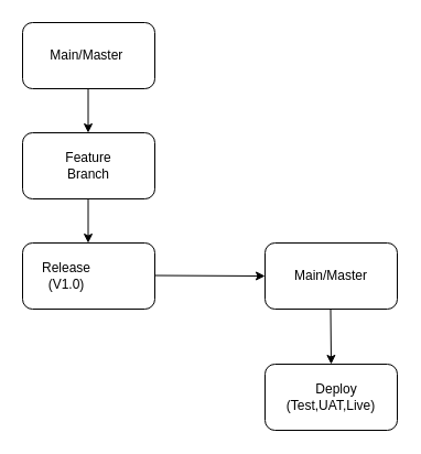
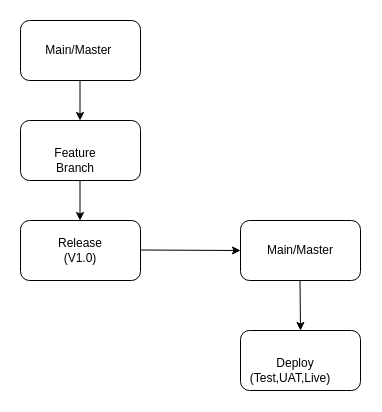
  <mxCell id="0" />
  <mxCell id="1" parent="0" />
  <mxCell id="2" value="" style="rounded=1;whiteSpace=wrap;html=1;" vertex="1" parent="1"><mxGeometry x="20" y="20" width="120" height="60" as="geometry" /></mxCell>
  <mxCell id="3" value="" style="rounded=1;whiteSpace=wrap;html=1;" vertex="1" parent="1"><mxGeometry x="240" y="220" width="120" height="60" as="geometry" /></mxCell>
  <mxCell id="4" value="" style="rounded=1;whiteSpace=wrap;html=1;" vertex="1" parent="1"><mxGeometry x="20" y="220" width="120" height="60" as="geometry" /></mxCell>
  <mxCell id="5" value="" style="rounded=1;whiteSpace=wrap;html=1;" vertex="1" parent="1"><mxGeometry x="20" y="120" width="120" height="60" as="geometry" /></mxCell>
  <mxCell id="6" value="" style="rounded=1;whiteSpace=wrap;html=1;" vertex="1" parent="1"><mxGeometry x="240" y="330" width="120" height="60" as="geometry" /></mxCell>
  <mxCell id="7" value="Main/Master&amp;nbsp;" style="text;html=1;whiteSpace=wrap;strokeColor=none;fillColor=none;align=center;verticalAlign=middle;rounded=0;" vertex="1" parent="1"><mxGeometry x="45" y="35" width="70" height="30" as="geometry" /></mxCell>
- <mxCell id="8" value="Feature Branch" style="text;html=1;whiteSpace=wrap;strokeColor=none;fillColor=none;align=center;verticalAlign=middle;rounded=0;" vertex="1" parent="1"><mxGeometry x="50" y="135" width="60" height="30" as="geometry" /></mxCell>
- <mxCell id="9" value="Release&lt;br&gt;(V1.0)" style="text;html=1;whiteSpace=wrap;strokeColor=none;fillColor=none;align=center;verticalAlign=middle;rounded=0;" vertex="1" parent="1"><mxGeometry x="30" y="235" width="60" height="30" as="geometry" /></mxCell>
+ <mxCell id="8" value="Feature Branch" style="text;html=1;whiteSpace=wrap;strokeColor=none;fillColor=none;align=center;verticalAlign=middle;rounded=0;" vertex="1" parent="1"><mxGeometry x="45" y="145" width="60" height="30" as="geometry" /></mxCell>
+ <mxCell id="9" value="Release&lt;br&gt;(V1.0)" style="text;html=1;whiteSpace=wrap;strokeColor=none;fillColor=none;align=center;verticalAlign=middle;rounded=0;" vertex="1" parent="1"><mxGeometry x="50" y="235" width="60" height="30" as="geometry" /></mxCell>
  <mxCell id="10" value="Main/Master" style="text;html=1;whiteSpace=wrap;strokeColor=none;fillColor=none;align=center;verticalAlign=middle;rounded=0;" vertex="1" parent="1"><mxGeometry x="270" y="235" width="60" height="30" as="geometry" /></mxCell>
- <mxCell id="11" value="&amp;nbsp; &amp;nbsp;Deploy&lt;br&gt;(Test,UAT,Live)" style="text;html=1;whiteSpace=wrap;strokeColor=none;fillColor=none;align=center;verticalAlign=middle;rounded=0;" vertex="1" parent="1"><mxGeometry x="270" y="345" width="60" height="30" as="geometry" /></mxCell>
+ <mxCell id="11" value="&amp;nbsp; &amp;nbsp;Deploy&lt;br&gt;(Test,UAT,Live)" style="text;html=1;whiteSpace=wrap;strokeColor=none;fillColor=none;align=center;verticalAlign=middle;rounded=0;" vertex="1" parent="1"><mxGeometry x="260" y="355" width="60" height="30" as="geometry" /></mxCell>
  <mxCell id="12" value="" style="endArrow=classic;html=1;rounded=0;" edge="1" parent="1"><mxGeometry width="50" height="50" relative="1" as="geometry"><mxPoint x="79.5" y="80" as="sourcePoint" /><mxPoint x="79.5" y="120" as="targetPoint" /></mxGeometry></mxCell>
  <mxCell id="13" value="" style="endArrow=classic;html=1;rounded=0;" edge="1" parent="1"><mxGeometry width="50" height="50" relative="1" as="geometry"><mxPoint x="79.5" y="180" as="sourcePoint" /><mxPoint x="79.5" y="220" as="targetPoint" /></mxGeometry></mxCell>
  <mxCell id="14" value="" style="endArrow=classic;html=1;rounded=0;entryX=0.5;entryY=0;entryDx=0;entryDy=0;" edge="1" parent="1" target="6"><mxGeometry width="50" height="50" relative="1" as="geometry"><mxPoint x="299.5" y="280" as="sourcePoint" /><mxPoint x="299.5" y="320" as="targetPoint" /></mxGeometry></mxCell>
  <mxCell id="15" value="" style="endArrow=classic;html=1;rounded=0;entryX=0;entryY=0.5;entryDx=0;entryDy=0;" edge="1" parent="1" target="3"><mxGeometry width="50" height="50" relative="1" as="geometry"><mxPoint x="140" y="249.5" as="sourcePoint" /><mxPoint x="210" y="249.5" as="targetPoint" /></mxGeometry></mxCell>
